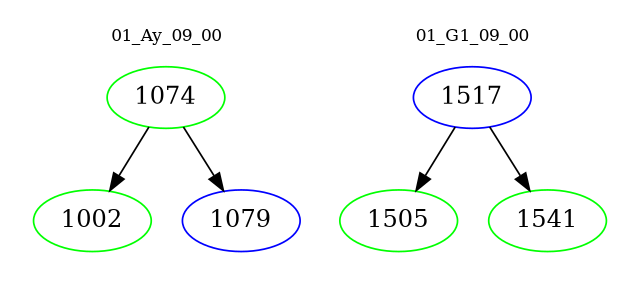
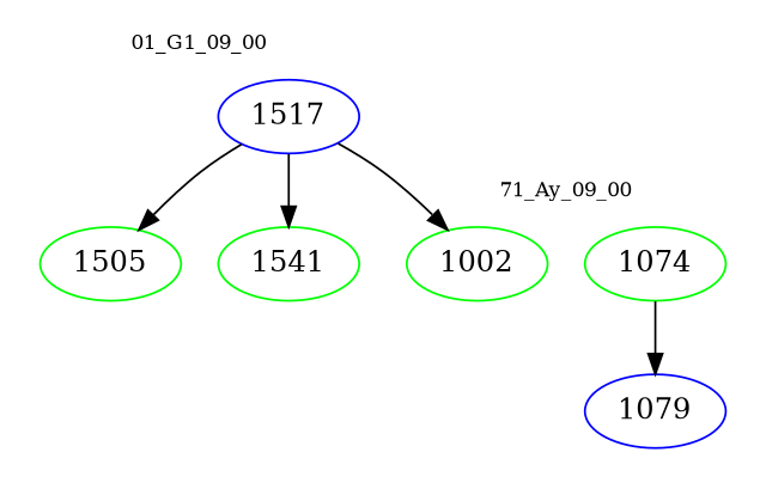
  digraph {
    node [color=green]
    edge [color=black]
    n1 [label=1074]
    n2 [label=1002]
    n3 [color=blue label=1079]
    n4 [color=blue label=1517]
    n5 [label=1505]
    n6 [label=1541]
    subgraph cluster_1 {
      color=white
      fontsize=10
-     label="01_Ay_09_00"
+     label="71_Ay_09_00"
      n1
      n2
      n3
    }
    subgraph cluster_2 {
      color=white
      fontsize=10
      label="01_G1_09_00"
      n4
      n5
      n6
    }
-   n1 -> n2
+   n4 -> n2
    n1 -> n3
    n4 -> n5
    n4 -> n6
  }
